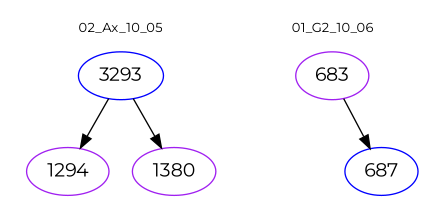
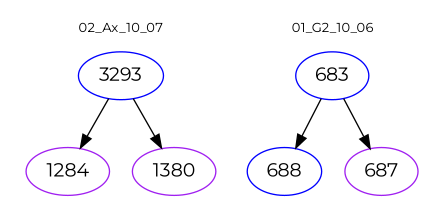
  digraph {
    fontname=Montserrat
    node [color=blue fontname=Montserrat]
    edge [color=black fontname=Montserrat]
    n1 [label=3293]
-   n2 [color=purple label=1294]
+   n2 [color=purple label=1284]
    n3 [color=purple label=1380]
-   n4 [color=purple label=683]
-   n6 [label=687]
+   n4 [label=683]
+   n5 [label=688]
+   n6 [color=purple label=687]
    subgraph cluster_1 {
      color=white
      fontsize=10
-     label="02_Ax_10_05"
+     label="02_Ax_10_07"
      n1
      n2
      n3
    }
    subgraph cluster_2 {
      color=white
      fontsize=10
      label="01_G2_10_06"
      n4
+     n5
      n6
    }
    n1 -> n2
    n1 -> n3
+   n4 -> n5
    n4 -> n6
  }
